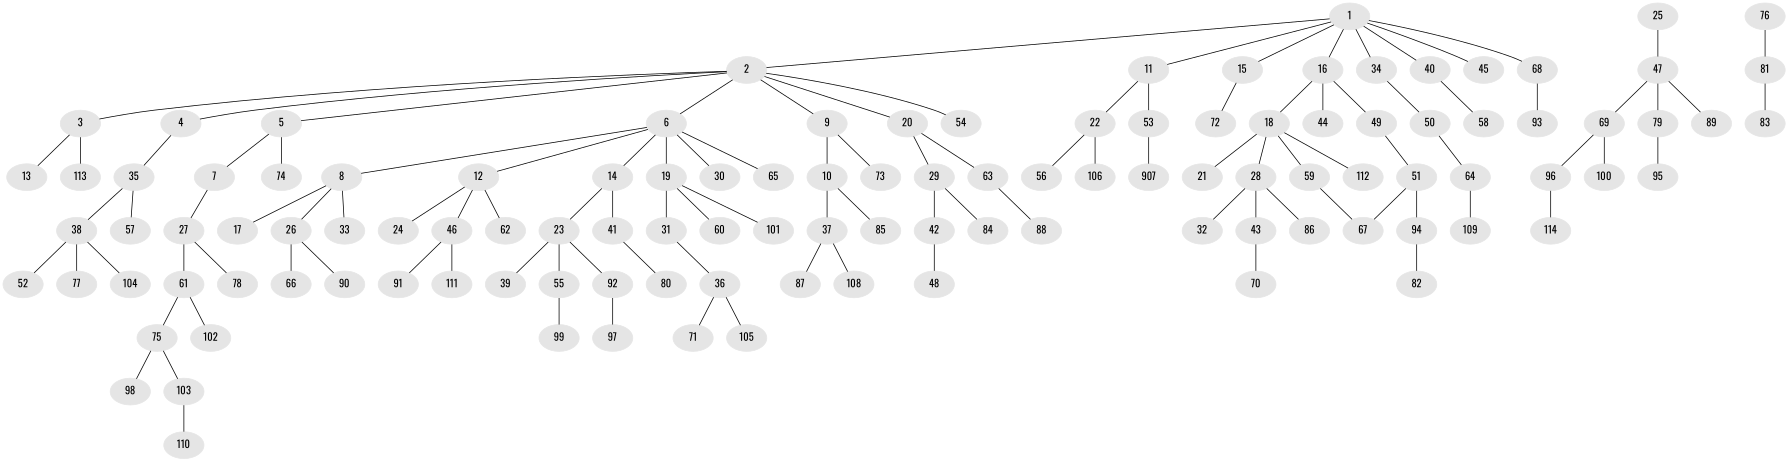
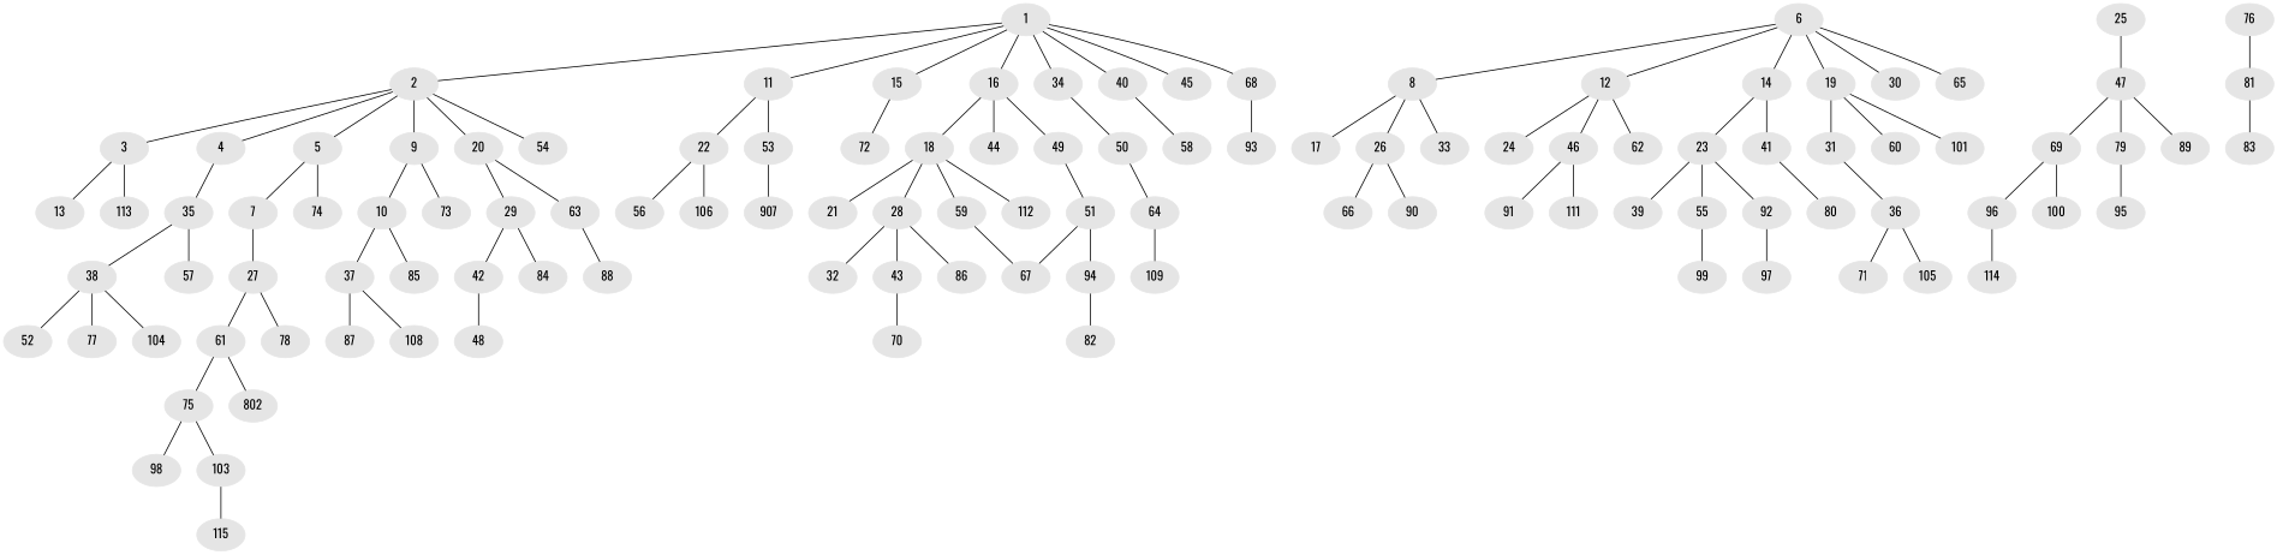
  graph {
    fontname=Oswald
    node [color=gray90 fontname=Oswald style=filled]
    edge [fontname=Oswald]
    1
    2
    11
    15
    16
    34
    40
    45
    68
    3
    4
    5
    6
    9
    20
    54
    22
    53
    72
    18
    44
    49
    50
    58
    93
    13
    113
    35
    7
    74
    8
    12
    14
    19
    30
    65
    10
    73
    29
    63
    38
    57
    27
    17
    26
    33
    24
    46
    62
    23
    41
    31
    60
    101
    25
    47
    61
    78
    66
    90
    37
    85
    87
    108
    56
    106
    n67 [label=907]
    91
    111
    39
    55
    92
    80
    21
    28
    59
    112
    51
    32
    43
    86
    67
    36
    42
    84
    88
    99
    97
    69
    79
    89
    75
-   102
+   102 [label=802]
    70
    48
    71
    105
    64
    52
    77
    104
    96
    100
    95
    94
    109
    76
    81
    82
    98
    103
    114
-   110
+   110 [label=115]
    83
    1 -- 2
    1 -- 11
    1 -- 15
    1 -- 16
    1 -- 34
    1 -- 40
    1 -- 45
    1 -- 68
    2 -- 3
    2 -- 4
    2 -- 5
-   2 -- 6
    2 -- 9
    2 -- 20
    2 -- 54
    11 -- 22
    11 -- 53
    15 -- 72
    16 -- 18
    16 -- 44
    16 -- 49
    34 -- 50
    40 -- 58
    68 -- 93
    3 -- 13
    3 -- 113
    4 -- 35
    5 -- 7
    5 -- 74
    6 -- 8
    6 -- 12
    6 -- 14
    6 -- 19
    6 -- 30
    6 -- 65
    9 -- 10
    9 -- 73
    20 -- 29
    20 -- 63
    22 -- 56
    22 -- 106
    53 -- n67
    18 -- 21
    18 -- 28
    18 -- 59
    18 -- 112
    49 -- 51
    50 -- 64
    35 -- 38
    35 -- 57
    7 -- 27
    8 -- 17
    8 -- 26
    8 -- 33
    12 -- 24
    12 -- 46
    12 -- 62
    14 -- 23
    14 -- 41
    19 -- 31
    19 -- 60
    19 -- 101
    10 -- 37
    10 -- 85
    29 -- 42
    29 -- 84
    63 -- 88
    38 -- 52
    38 -- 77
    38 -- 104
    27 -- 61
    27 -- 78
    26 -- 66
    26 -- 90
    46 -- 91
    46 -- 111
    23 -- 39
    23 -- 55
    23 -- 92
    41 -- 80
    31 -- 36
    25 -- 47
    47 -- 69
    47 -- 79
    47 -- 89
    61 -- 75
    61 -- 102
    37 -- 87
    37 -- 108
    55 -- 99
    92 -- 97
    28 -- 32
    28 -- 43
    28 -- 86
    59 -- 67
    51 -- 67
    51 -- 94
    43 -- 70
    36 -- 71
    36 -- 105
    42 -- 48
    69 -- 96
    69 -- 100
    79 -- 95
    75 -- 98
    75 -- 103
    64 -- 109
    96 -- 114
    94 -- 82
    76 -- 81
    81 -- 83
    103 -- 110
  }
